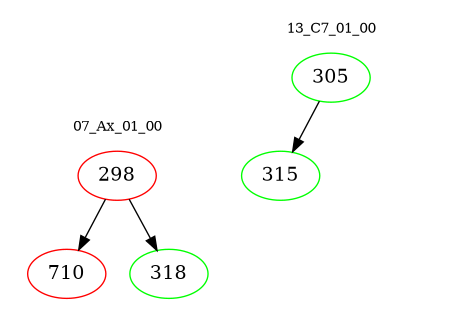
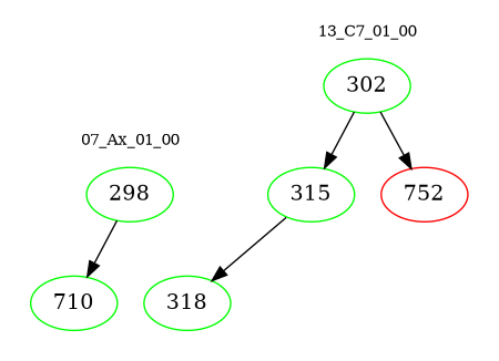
  digraph {
    node [color=green]
    edge [color=black]
-   n1 [color=red label=298]
+   n1 [label=298]
    n2 [label=318]
-   n3 [color=red label=710]
-   n4 [label=305]
+   n3 [label=710]
+   n4 [label=302]
    n5 [label=315]
+   n6 [color=red label=752]
    subgraph cluster_1 {
      color=white
      fontsize=10
      label="07_Ax_01_00"
      n1
      n2
      n3
    }
    subgraph cluster_2 {
      color=white
      fontsize=10
      label="13_C7_01_00"
      n4
      n5
+     n6
    }
-   n1 -> n2
+   n5 -> n2
    n1 -> n3
    n4 -> n5
+   n4 -> n6
  }
